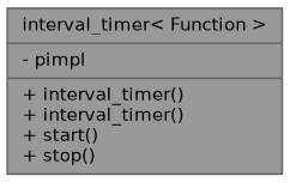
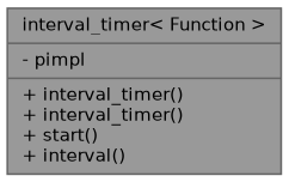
  digraph {
-   n1 [color=gray40 fillcolor=grey60 fontcolor=black fontname=Helvetica fontsize=10 height=0.2 label="{interval_timer\< Function \>\n|- pimpl\l|+ interval_timer()\l+ interval_timer()\l+ start()\l+ stop()\l}" shape=record style=filled width=0.4]
+   n1 [color=gray40 fillcolor=grey60 fontcolor=black fontname=Helvetica fontsize=10 height=0.2 label="{interval_timer\< Function \>\n|- pimpl\l|+ interval_timer()\l+ interval_timer()\l+ start()\l+ interval()\l}" shape=record style=filled width=0.4]
  }
